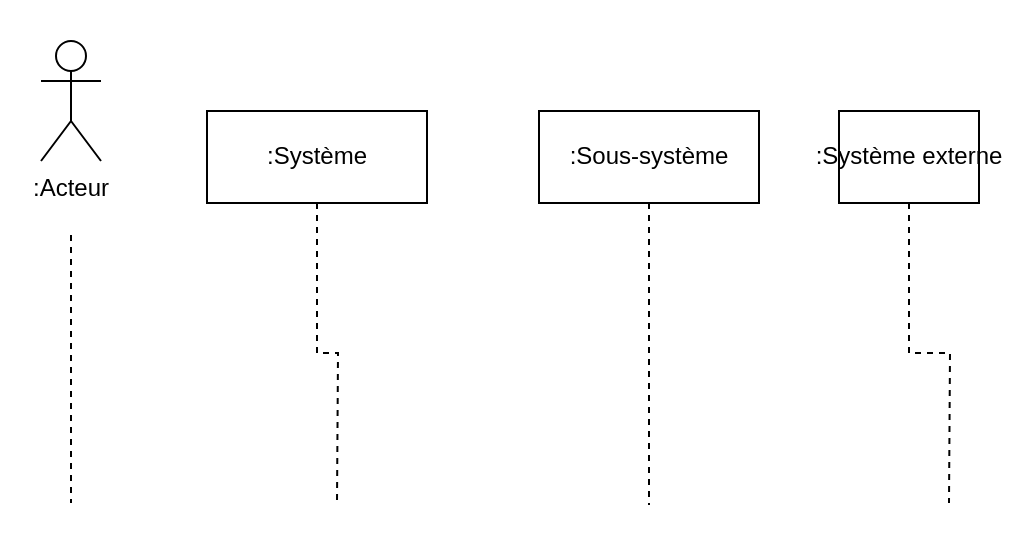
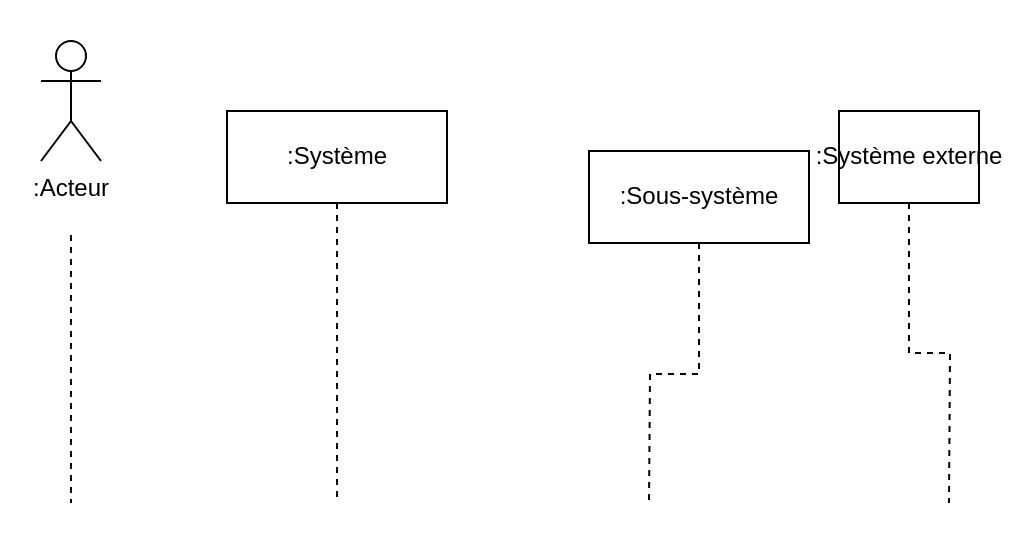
  <mxCell id="0" />
  <mxCell id="1" parent="0" />
  <mxCell id="2" style="edgeStyle=orthogonalEdgeStyle;rounded=0;orthogonalLoop=1;jettySize=auto;html=1;dashed=1;endArrow=none;endFill=0;" parent="1" edge="1"><mxGeometry relative="1" as="geometry"><mxPoint x="35" y="251" as="targetPoint" /><mxPoint x="35" y="117" as="sourcePoint" /></mxGeometry></mxCell>
  <mxCell id="3" value=":Acteur" style="shape=umlActor;verticalLabelPosition=bottom;verticalAlign=top;html=1;" parent="1" vertex="1"><mxGeometry x="20" y="20" width="30" height="60" as="geometry" /></mxCell>
  <mxCell id="4" style="edgeStyle=orthogonalEdgeStyle;rounded=0;orthogonalLoop=1;jettySize=auto;html=1;exitX=0.5;exitY=1;exitDx=0;exitDy=0;dashed=1;endArrow=none;endFill=0;" parent="1" source="5" edge="1"><mxGeometry relative="1" as="geometry"><mxPoint x="168" y="251" as="targetPoint" /></mxGeometry></mxCell>
- <mxCell id="5" value=":Système" style="text;html=1;align=center;verticalAlign=middle;dashed=0;fillColor=#ffffff;strokeColor=#000000;" parent="1" vertex="1"><mxGeometry x="103" y="55" width="110" height="46" as="geometry" /></mxCell>
+ <mxCell id="5" value=":Système" style="text;html=1;align=center;verticalAlign=middle;dashed=0;fillColor=#ffffff;strokeColor=#000000;" parent="1" vertex="1"><mxGeometry x="113" y="55" width="110" height="46" as="geometry" /></mxCell>
  <mxCell id="6" style="edgeStyle=orthogonalEdgeStyle;rounded=0;orthogonalLoop=1;jettySize=auto;html=1;exitX=0.5;exitY=1;exitDx=0;exitDy=0;dashed=1;endArrow=none;endFill=0;" parent="1" source="7" edge="1"><mxGeometry relative="1" as="geometry"><mxPoint x="324" y="252" as="targetPoint" /></mxGeometry></mxCell>
- <mxCell id="7" value=":Sous-système" style="text;html=1;align=center;verticalAlign=middle;dashed=0;fillColor=#ffffff;strokeColor=#000000;" parent="1" vertex="1"><mxGeometry x="269" y="55" width="110" height="46" as="geometry" /></mxCell>
+ <mxCell id="7" value=":Sous-système" style="text;html=1;align=center;verticalAlign=middle;dashed=0;fillColor=#ffffff;strokeColor=#000000;" parent="1" vertex="1"><mxGeometry x="294" y="75" width="110" height="46" as="geometry" /></mxCell>
  <mxCell id="8" style="edgeStyle=orthogonalEdgeStyle;rounded=0;orthogonalLoop=1;jettySize=auto;html=1;exitX=0.5;exitY=1;exitDx=0;exitDy=0;dashed=1;endArrow=none;endFill=0;" parent="1" source="9" edge="1"><mxGeometry relative="1" as="geometry"><mxPoint x="474" y="251" as="targetPoint" /></mxGeometry></mxCell>
  <mxCell id="9" value=":Système externe" style="text;html=1;align=center;verticalAlign=middle;dashed=0;fillColor=#ffffff;strokeColor=#000000;" parent="1" vertex="1"><mxGeometry x="419" y="55" width="70" height="46" as="geometry" /></mxCell>
